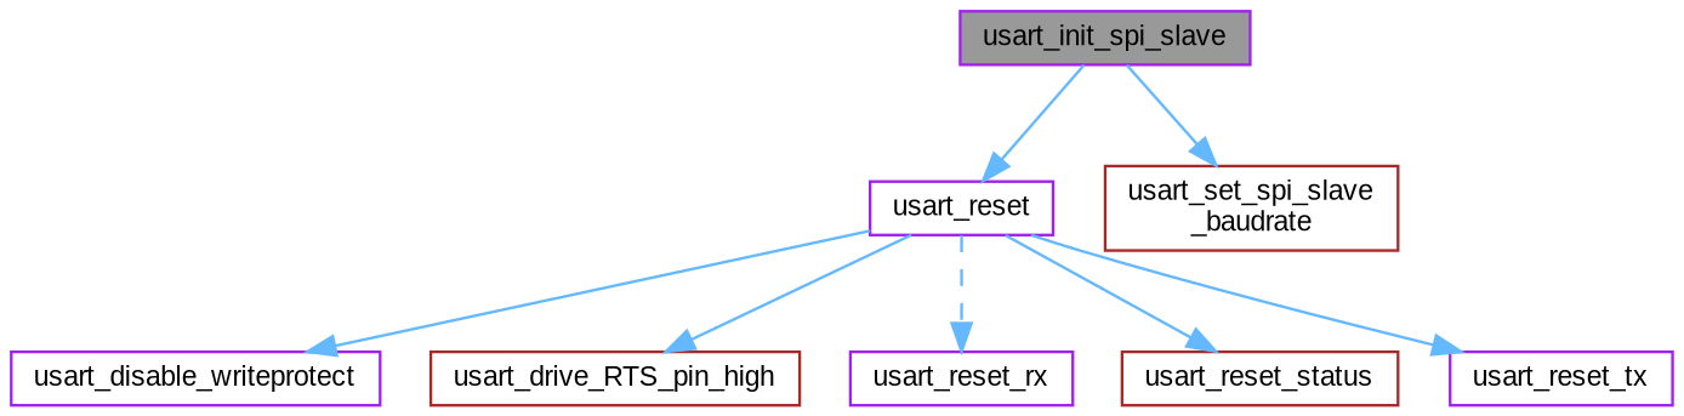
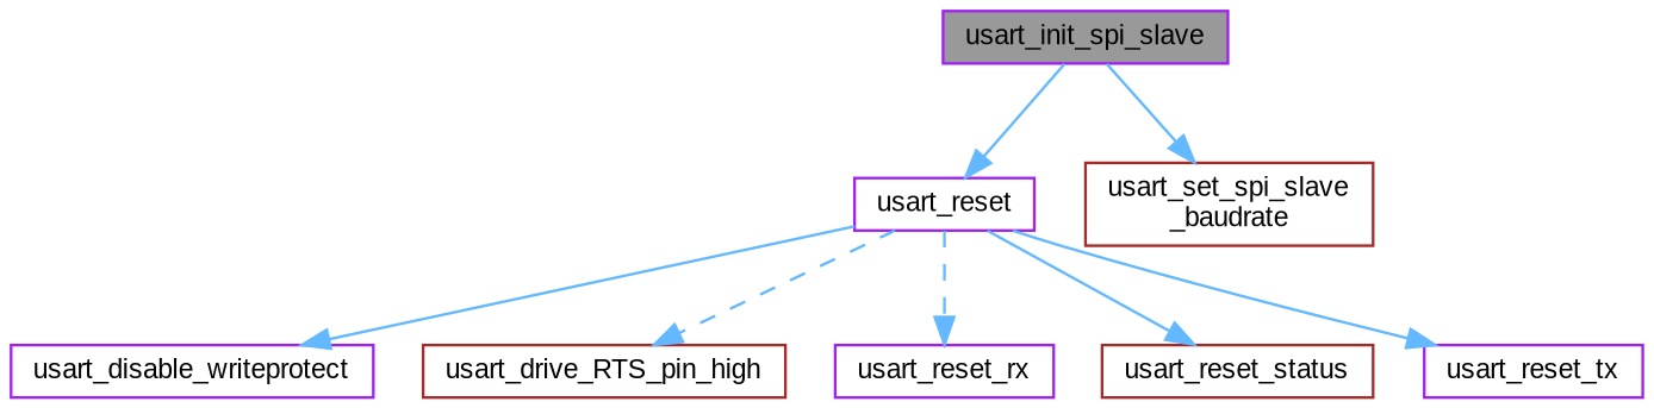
  digraph {
    fontname="Liberation Sans"
    rankdir=TB
    node [color=purple fillcolor=white fontname="Liberation Sans" fontsize=10 shape=box style=filled]
    edge [color=steelblue1 fontname="Liberation Sans" fontsize=10 labelfontname=FreeSans labelfontsize=10 style=solid]
    n1 [fillcolor=grey60 fontcolor=black height=0.2 label=usart_init_spi_slave width=0.4]
    n2 [height=0.2 label=usart_reset width=0.4]
    n3 [color=brown height=0.2 label="usart_set_spi_slave\l_baudrate" width=0.4]
    n4 [height=0.2 label=usart_disable_writeprotect width=0.4]
    n5 [color=brown height=0.2 label=usart_drive_RTS_pin_high width=0.4]
    n6 [height=0.2 label=usart_reset_rx width=0.4]
    n7 [color=brown height=0.2 label=usart_reset_status width=0.4]
    n8 [height=0.2 label=usart_reset_tx width=0.4]
    n1 -> n2
    n1 -> n3
    n2 -> n4
-   n2 -> n5
+   n2 -> n5 [style=dashed]
    n2 -> n6 [style=dashed]
    n2 -> n7
    n2 -> n8
  }
